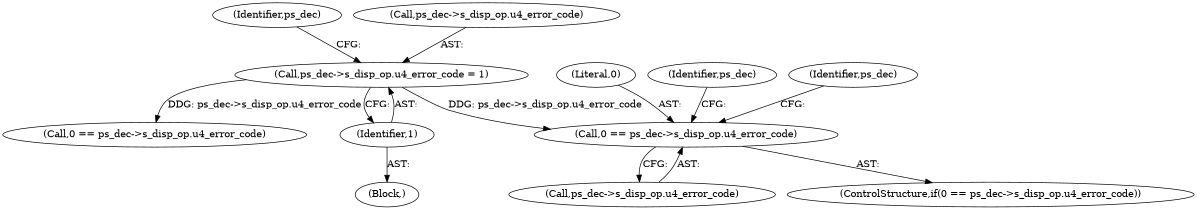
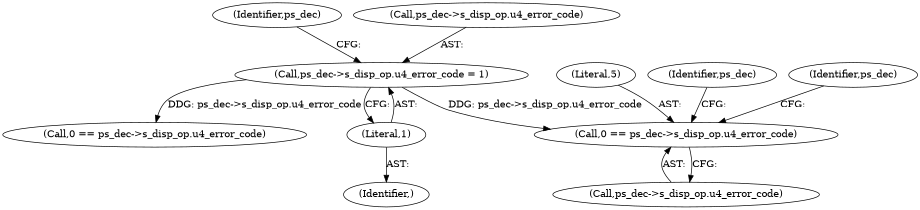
  digraph {
    n1 [label="(Call,0 == ps_dec->s_disp_op.u4_error_code)"]
-   n2 [label="(ControlStructure,if(0 == ps_dec->s_disp_op.u4_error_code))"]
    n3 [label="(Call,ps_dec->s_disp_op.u4_error_code)"]
    n4 [label="(Call,ps_dec->s_disp_op.u4_error_code = 1)"]
    n5 [label="(Call,0 == ps_dec->s_disp_op.u4_error_code)"]
-   n6 [label="(Identifier,1)"]
-   n7 [label="(Block,)"]
+   n6 [label="(Literal,1)"]
+   n7 [label="(Identifier,)"]
    n8 [label="(Identifier,ps_dec)"]
-   n9 [label="(Literal,0)"]
+   n9 [label="(Literal,5)"]
    n10 [label="(Identifier,ps_dec)"]
    n11 [label="(Identifier,ps_dec)"]
    n12 [label="(Call,ps_dec->s_disp_op.u4_error_code)"]
-   n1 -> n2 [label="AST: "]
    n1 -> n3 [label="CFG: "]
    n3 -> n1 [label="AST: "]
    n4 -> n1 [label="DDG: ps_dec->s_disp_op.u4_error_code"]
    n4 -> n5 [label="DDG: ps_dec->s_disp_op.u4_error_code"]
    n4 -> n6 [label="CFG: "]
    n6 -> n4 [label="AST: "]
    n6 -> n7 [label="AST: "]
    n8 -> n4 [label="CFG: "]
    n9 -> n1 [label="AST: "]
    n10 -> n1 [label="CFG: "]
    n11 -> n1 [label="CFG: "]
    n12 -> n4 [label="AST: "]
  }
